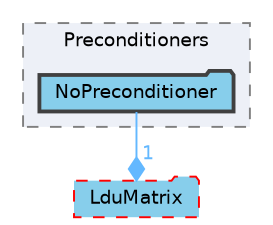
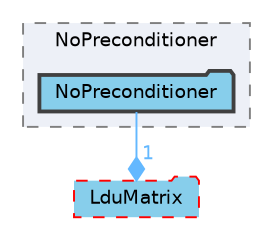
  digraph {
    compound=true
    node [fillcolor=skyblue fontname=Helvetica fontsize=10 shape=folder]
    n1 [color=grey25 height=0.2 label=NoPreconditioner style="filled,bold" width=0.4]
    n2 [color=red height=0.2 label=LduMatrix style="filled,dashed" width=0.4]
    subgraph cluster_1 {
      bgcolor="#edf0f7"
      fontname=Helvetica
      fontsize=10
-     label=Preconditioners
+     label=NoPreconditioner
      pencolor=grey50
      style="filled,dashed"
      n1
    }
    n1 -> n2 [color=steelblue1 fontcolor=steelblue1 fontname=Helvetica fontsize=10 headlabel=1 labeldistance=1.5 labelfontname=Helvetica labelfontsize=10 arrowhead=diamond]
  }
